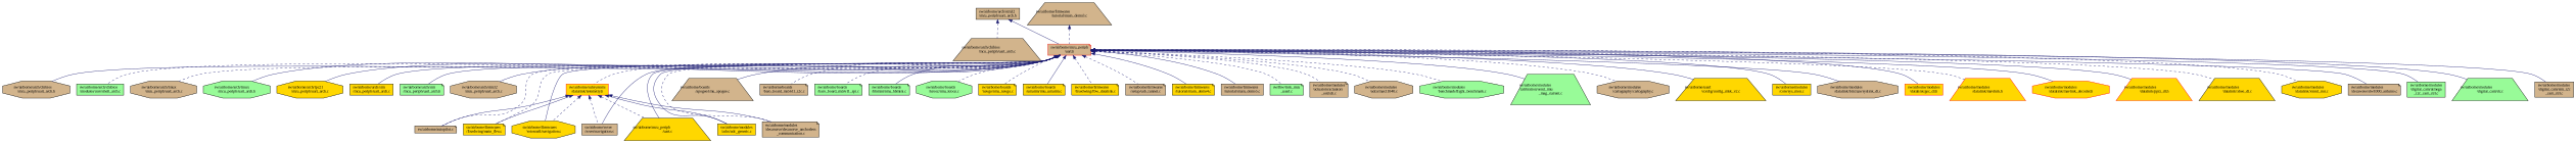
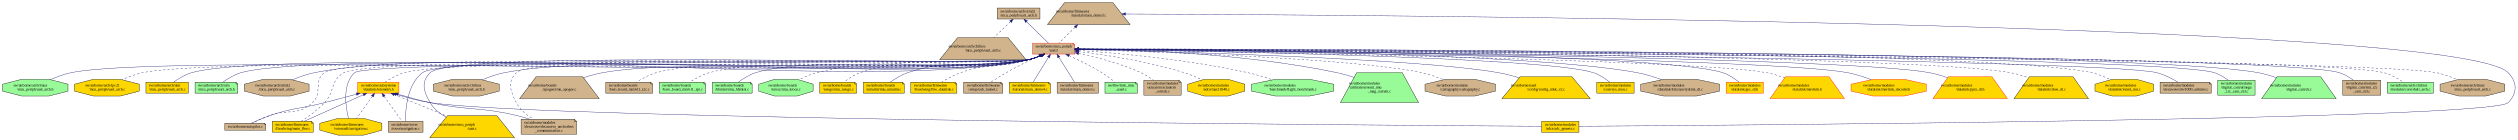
  digraph {
    fontname="Liberation Serif"
    node [color=black fillcolor=gold fontname="Liberation Serif" fontsize=10 shape=note style=filled]
    edge [color=midnightblue dir=back fontname="Liberation Serif" fontsize=10 labelfontname=FreeSans labelfontsize=10 style=solid]
    n1 [fillcolor=tan fontcolor=black height=0.2 label="sw/airborne/arch/stm32\l/mcu_periph/uart_arch.h" shape=box width=0.4]
    n2 [fillcolor=tan height=0.2 label="sw/airborne/arch/chibios\l/mcu_periph/uart_arch.c" shape=trapezium width=0.4]
    n3 [color=red fillcolor=tan height=0.2 label="sw/airborne/mcu_periph\l/uart.h" width=0.4]
    n4 [fillcolor=tan height=0.2 label="sw/airborne/arch/chibios\l/mcu_periph/uart_arch.h" shape=octagon width=0.4]
    n5 [fillcolor=palegreen height=0.2 label="sw/airborne/arch/chibios\l/modules/core/shell_arch.c" shape=box width=0.4]
    n6 [fillcolor=tan height=0.2 label="sw/airborne/arch/linux\l/mcu_periph/uart_arch.c" shape=octagon width=0.4]
    n7 [fillcolor=palegreen height=0.2 label="sw/airborne/arch/linux\l/mcu_periph/uart_arch.h" shape=octagon width=0.4]
    n8 [height=0.2 label="sw/airborne/arch/lpc21\l/mcu_periph/uart_arch.c" shape=octagon width=0.4]
    n9 [height=0.2 label="sw/airborne/arch/sim\l/mcu_periph/uart_arch.c" shape=box width=0.4]
    n10 [fillcolor=palegreen height=0.2 label="sw/airborne/arch/sim\l/mcu_periph/uart_arch.h" width=0.4]
    n11 [fillcolor=tan height=0.2 label="sw/airborne/arch/stm32\l/mcu_periph/uart_arch.c" shape=octagon width=0.4]
    n12 [fillcolor=tan height=0.2 label="sw/airborne/autopilot.c" width=0.4]
    n13 [color=red height=0.2 label="sw/airborne/subsystems\l/datalink/telemetry.h" shape=box width=0.4]
    n14 [height=0.2 label="sw/airborne/firmwares\l/fixedwing/main_fbw.c" width=0.4]
    n15 [height=0.2 label="sw/airborne/firmwares\l/rotorcraft/navigation.c" shape=octagon width=0.4]
    n16 [fillcolor=tan height=0.2 label="sw/airborne/rover\l/rover/navigation.c" shape=box width=0.4]
    n17 [height=0.2 label="sw/airborne/mcu_periph\l/uart.c" shape=trapezium width=0.4]
    n18 [height=0.2 label="sw/airborne/modules\l/adcs/adc_generic.c" shape=box width=0.4]
    n19 [fillcolor=tan height=0.2 label="sw/airborne/modules\l/decawave/decawave_anchorless\l_communication.c" width=0.4]
    n20 [fillcolor=tan height=0.2 label="sw/airborne/boards\l/apogee/imu_apogee.c" shape=trapezium width=0.4]
    n21 [fillcolor=tan height=0.2 label="sw/airborne/boards\l/baro_board_ms5611_i2c.c" width=0.4]
    n22 [fillcolor=palegreen height=0.2 label="sw/airborne/boards\l/baro_board_ms5611_spi.c" width=0.4]
    n23 [fillcolor=palegreen height=0.2 label="sw/airborne/boards\l/hbmini/imu_hbmini.c" width=0.4]
    n24 [fillcolor=palegreen height=0.2 label="sw/airborne/boards\l/krooz/imu_krooz.c" shape=octagon width=0.4]
    n25 [height=0.2 label="sw/airborne/boards\l/navgo/imu_navgo.c" width=0.4]
    n26 [height=0.2 label="sw/airborne/boards\l/umarim/imu_umarim.c" width=0.4]
    n27 [height=0.2 label="sw/airborne/firmwares\l/fixedwing/fbw_datalink.c" width=0.4]
    n28 [fillcolor=tan height=0.2 label="sw/airborne/firmwares\l/setup/usb_tunnel.c" width=0.4]
    n29 [height=0.2 label="sw/airborne/firmwares\l/tutorial/main_demo4.c" width=0.4]
    n30 [fillcolor=tan height=0.2 label="sw/airborne/firmwares\l/tutorial/main_demo5.c" shape=box width=0.4]
    n31 [fillcolor=palegreen height=0.2 label="sw/fbw/link_mcu\l_usart.c" width=0.4]
    n32 [fillcolor=tan height=0.2 label="sw/airborne/modules\l/actuators/actuators\l_ostrich.c" width=0.4]
-   n33 [fillcolor=tan height=0.2 label="sw/airborne/modules\l/adcs/max11040.c" shape=octagon width=0.4]
+   n33 [height=0.2 label="sw/airborne/modules\l/adcs/max11040.c" shape=octagon width=0.4]
    n34 [fillcolor=palegreen height=0.2 label="sw/airborne/modules\l/benchmark/flight_benchmark.c" shape=octagon width=0.4]
    n35 [fillcolor=palegreen height=0.2 label="sw/airborne/modules\l/calibration/send_imu\l_mag_current.c" shape=trapezium width=0.4]
    n36 [fillcolor=tan height=0.2 label="sw/airborne/modules\l/cartography/cartography.c" shape=octagon width=0.4]
    n37 [height=0.2 label="sw/airborne/usart\l/config/config_mkk_v2.c" shape=trapezium width=0.4]
    n38 [height=0.2 label="sw/airborne/modules\l/core/sys_mon.c" shape=box width=0.4]
    n39 [fillcolor=tan height=0.2 label="sw/airborne/modules\l/datalink/bitcraze/syslink_dl.c" shape=octagon width=0.4]
    n40 [color=red height=0.2 label="sw/airborne/modules\l/datalink/gec_dl.h" shape=box width=0.4]
    n41 [color=red height=0.2 label="sw/airborne/modules\l/datalink/mavlink.h" shape=trapezium width=0.4]
    n42 [color=red height=0.2 label="sw/airborne/modules\l/datalink/mavlink_decoder.h" shape=octagon width=0.4]
    n43 [color=red height=0.2 label="sw/airborne/modules\l/datalink/pprz_dl.h" shape=trapezium width=0.4]
    n44 [height=0.2 label="sw/airborne/modules\l/datalink/xbee_dl.c" shape=trapezium width=0.4]
    n45 [height=0.2 label="sw/airborne/modules\l/datalink/xtend_rssi.c" shape=octagon width=0.4]
    n46 [fillcolor=tan height=0.2 label="sw/airborne/modules\l/decawave/dw1000_arduino.c" width=0.4]
    n47 [fillcolor=palegreen height=0.2 label="sw/airborne/modules\l/digital_cam/atmega\l_i2c_cam_ctrl.c" shape=box width=0.4]
    n48 [fillcolor=palegreen height=0.2 label="sw/airborne/modules\l/digital_cam/dc.c" shape=trapezium width=0.4]
    n49 [fillcolor=tan height=0.2 label="sw/airborne/modules\l/digital_cam/sim_i2c\l_cam_ctrl.c" shape=box width=0.4]
    n50 [fillcolor=tan height=0.2 label="sw/airborne/firmwares\l/tutorial/main_demo3.c" shape=trapezium width=0.4]
    n1 -> n2 [style=dashed]
    n1 -> n3
    n3 -> n4
    n3 -> n5 [style=dashed]
    n3 -> n6 [style=dashed]
    n3 -> n7
-   n3 -> n8
+   n3 -> n8 [style=dashed]
    n3 -> n9
    n3 -> n10
    n3 -> n11
    n3 -> n12 [style=dashed]
    n3 -> n13 [style=dashed]
    n3 -> n14 [style=dashed]
    n3 -> n15
    n3 -> n16
    n3 -> n17
-   n3 -> n18
+   n50 -> n18
    n3 -> n19 [style=dashed]
    n3 -> n20
    n3 -> n21 [style=dashed]
    n3 -> n22 [style=dashed]
    n3 -> n23
    n3 -> n24 [style=dashed]
    n3 -> n25 [style=dashed]
    n3 -> n26
    n3 -> n27 [style=dashed]
    n3 -> n28 [style=dashed]
    n3 -> n29
    n3 -> n30
    n3 -> n31 [style=dashed]
    n3 -> n32 [style=dashed]
    n3 -> n33 [style=dashed]
    n3 -> n34 [style=dashed]
    n3 -> n35
    n3 -> n36 [style=dashed]
    n3 -> n37
    n3 -> n38
    n3 -> n39
    n3 -> n40
    n3 -> n41 [style=dashed]
    n3 -> n42
    n3 -> n43
    n3 -> n44 [style=dashed]
    n3 -> n45 [style=dashed]
    n3 -> n46
    n3 -> n47
    n3 -> n48
    n3 -> n49
    n13 -> n12
    n13 -> n14
    n13 -> n15 [style=dashed]
    n13 -> n16 [style=dashed]
    n13 -> n17 [style=dashed]
    n13 -> n18
    n13 -> n19
    n50 -> n3 [style=dashed]
  }
